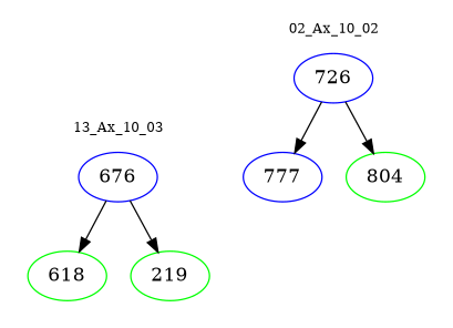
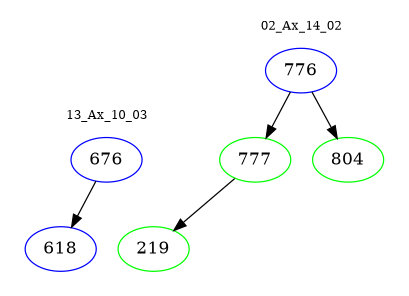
  digraph {
    node [color=green]
    edge [color=black]
    n1 [color=blue label=676]
-   n2 [label=618]
+   n2 [color=blue label=618]
    n3 [label=219]
-   n4 [color=blue label=726]
-   n5 [color=blue label=777]
+   n4 [color=blue label=776]
+   n5 [label=777]
    n6 [label=804]
    subgraph cluster_1 {
      color=white
      fontsize=10
      label="13_Ax_10_03"
      n1
      n2
      n3
    }
    subgraph cluster_2 {
      color=white
      fontsize=10
-     label="02_Ax_10_02"
+     label="02_Ax_14_02"
      n4
      n5
      n6
    }
    n1 -> n2
-   n1 -> n3
+   n5 -> n3
    n4 -> n5
    n4 -> n6
  }
